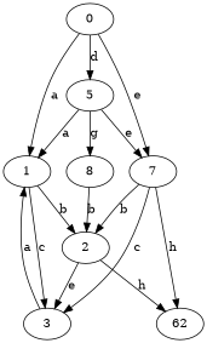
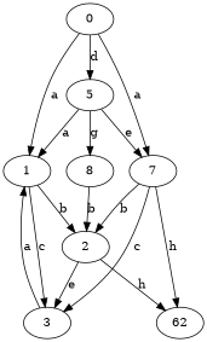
  strict digraph {
    0
    1
    5
    7
    2
    3
    8
    n8 [label=62]
    0 -> 1 [label=a]
    0 -> 5 [label=d]
-   0 -> 7 [label=e]
+   0 -> 7 [label=a]
    1 -> 2 [label=b]
    1 -> 3 [label=c]
    5 -> 1 [label=a]
    5 -> 7 [label=e]
    5 -> 8 [label=g]
    7 -> 2 [label=b]
    7 -> 3 [label=c]
    7 -> n8 [label=h]
    2 -> 3 [label=e]
    2 -> n8 [label=h]
    3 -> 1 [label=a]
    8 -> 2 [label=b]
  }
